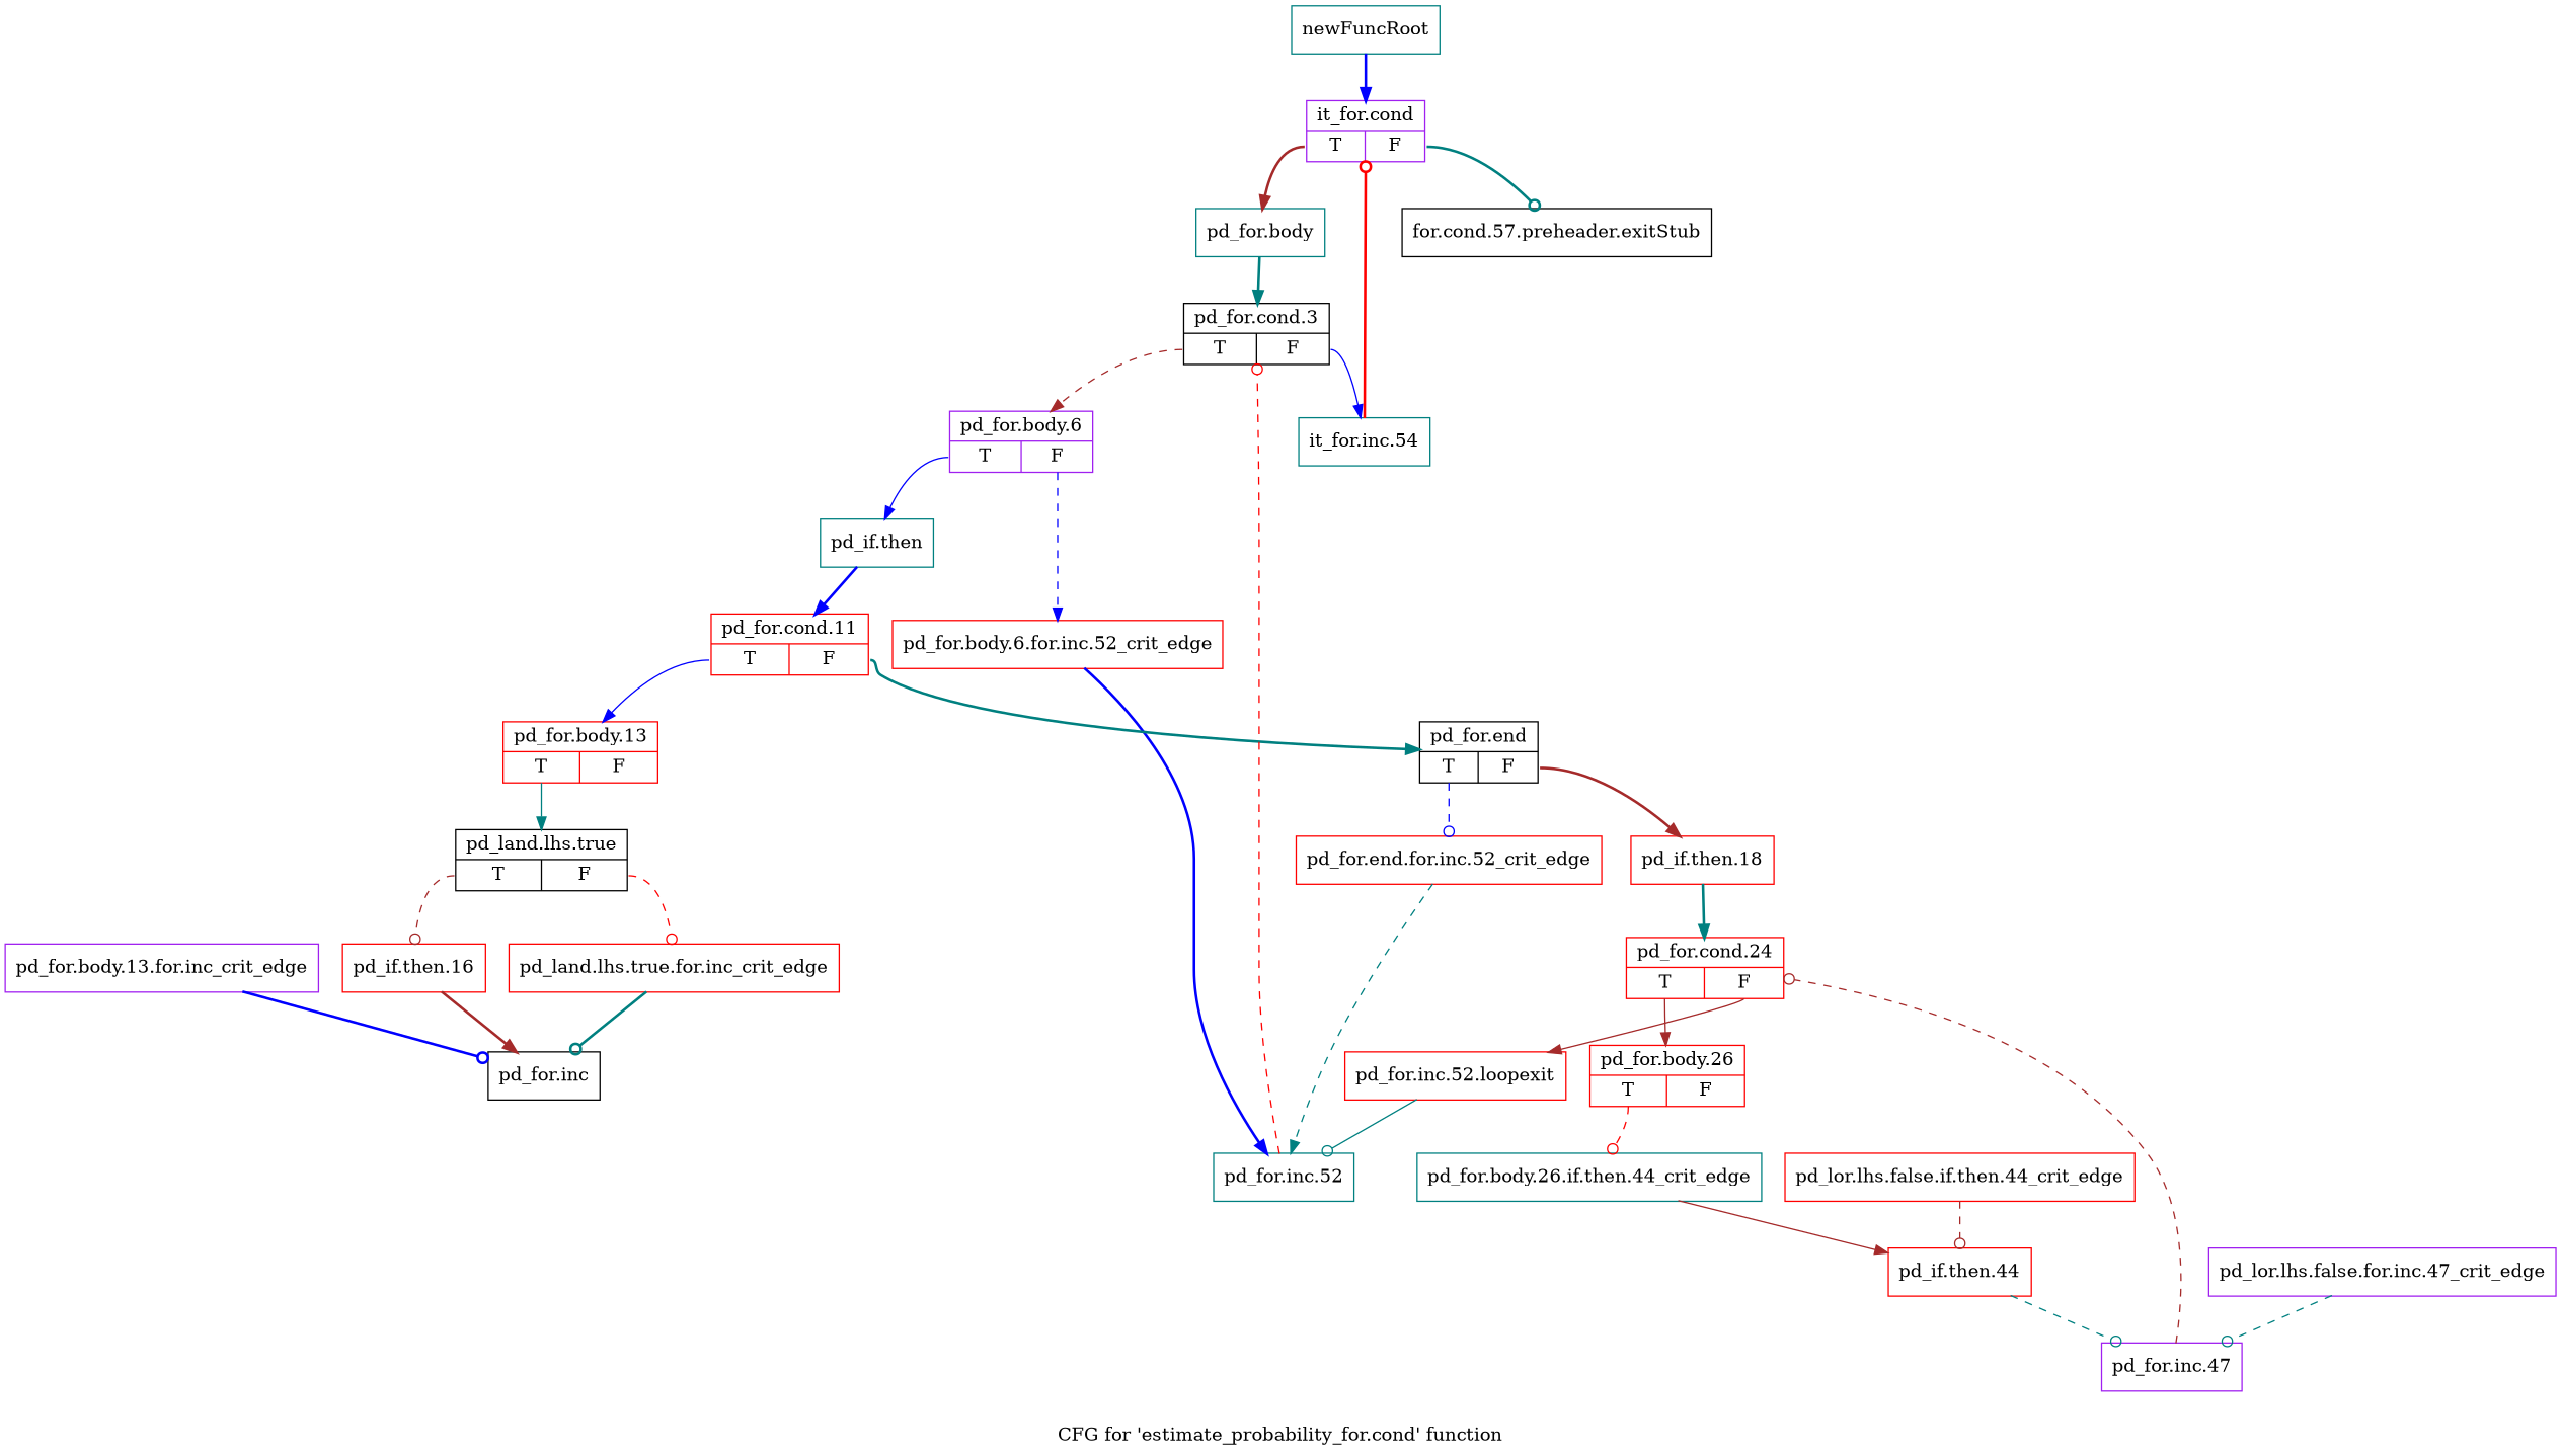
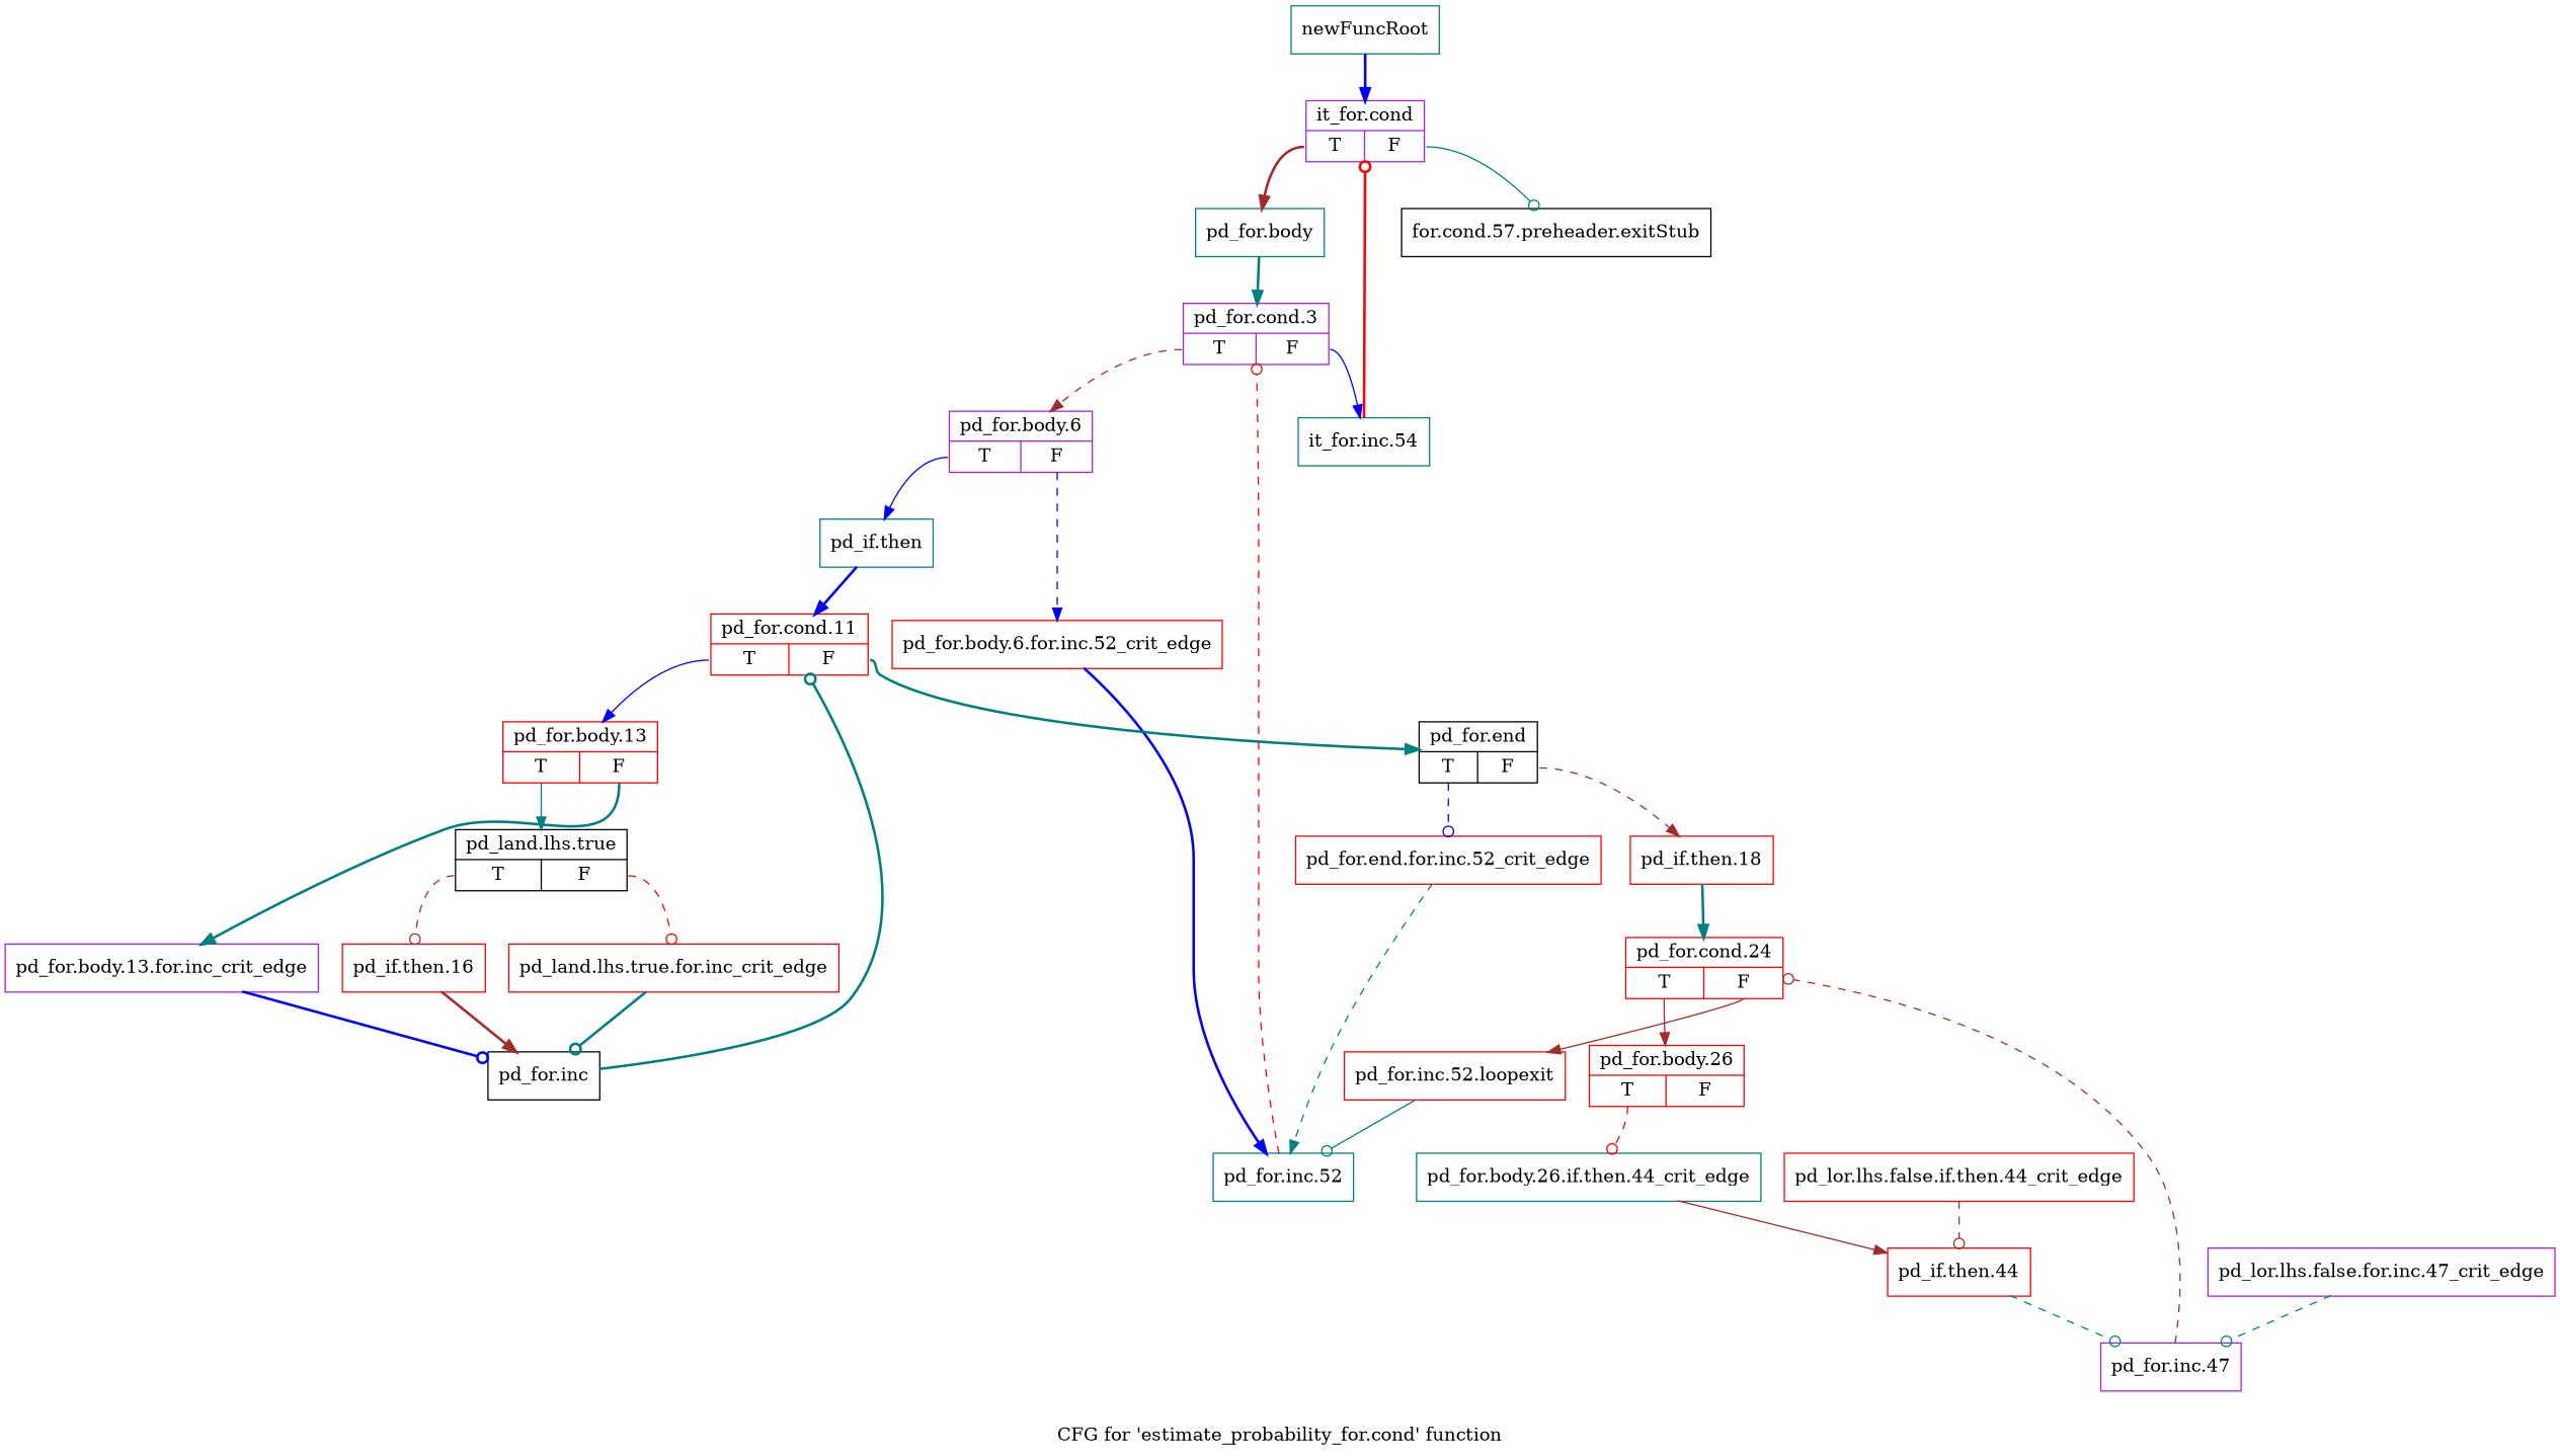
  digraph {
    label="CFG for 'estimate_probability_for.cond' function"
    node [color=red shape=record]
    edge [arrowhead=normal color=teal style=bold]
    n1 [color=teal label="{newFuncRoot}"]
    n2 [color=purple label="{it_for.cond|{<s0>T|<s1>F}}"]
    n3 [color=black label="{for.cond.57.preheader.exitStub}"]
    n4 [color=teal label="{pd_for.body}"]
-   n5 [color=black label="{pd_for.cond.3|{<s0>T|<s1>F}}"]
+   n5 [color=purple label="{pd_for.cond.3|{<s0>T|<s1>F}}"]
    n6 [color=purple label="{pd_for.body.6|{<s0>T|<s1>F}}"]
    n7 [color=teal label="{it_for.inc.54}"]
    n8 [color=teal label="{pd_if.then}"]
    n9 [label="{pd_for.body.6.for.inc.52_crit_edge}"]
    n10 [label="{pd_for.cond.11|{<s0>T|<s1>F}}"]
    n11 [color=teal label="{pd_for.inc.52}"]
    n12 [label="{pd_for.body.13|{<s0>T|<s1>F}}"]
    n13 [color=black label="{pd_for.end|{<s0>T|<s1>F}}"]
    n14 [color=black label="{pd_land.lhs.true|{<s0>T|<s1>F}}"]
    n15 [color=purple label="{pd_for.body.13.for.inc_crit_edge}"]
    n16 [label="{pd_for.end.for.inc.52_crit_edge}"]
    n17 [label="{pd_if.then.18}"]
    n18 [label="{pd_if.then.16}"]
    n19 [label="{pd_land.lhs.true.for.inc_crit_edge}"]
    n20 [color=black label="{pd_for.inc}"]
    n21 [label="{pd_for.cond.24|{<s0>T|<s1>F}}"]
    n22 [label="{pd_for.body.26|{<s0>T|<s1>F}}"]
    n23 [label="{pd_for.inc.52.loopexit}"]
    n24 [color=teal label="{pd_for.body.26.if.then.44_crit_edge}"]
    n25 [label="{pd_if.then.44}"]
    n26 [color=purple label="{pd_for.inc.47}"]
    n27 [color=purple label="{pd_lor.lhs.false.for.inc.47_crit_edge}"]
    n28 [label="{pd_lor.lhs.false.if.then.44_crit_edge}"]
    n1 -> n2 [color=blue]
-   n2 -> n3 [arrowhead=odot tailport=s1]
+   n2 -> n3 [arrowhead=odot style=solid tailport=s1]
    n2 -> n4 [color=brown tailport=s0]
    n4 -> n5
    n5 -> n6 [color=brown style=dashed tailport=s0]
    n5 -> n7 [color=blue style=solid tailport=s1]
    n6 -> n8 [color=blue style=solid tailport=s0]
    n6 -> n9 [color=blue style=dashed tailport=s1]
    n7 -> n2 [arrowhead=odot color=red]
    n8 -> n10 [color=blue]
    n9 -> n11 [color=blue]
    n10 -> n12 [color=blue style=solid tailport=s0]
    n10 -> n13 [tailport=s1]
    n11 -> n5 [arrowhead=odot color=red style=dashed]
    n12 -> n14 [style=solid tailport=s0]
+   n12 -> n15 [tailport=s1]
    n13 -> n16 [arrowhead=odot color=blue style=dashed tailport=s0]
-   n13 -> n17 [color=brown tailport=s1]
+   n13 -> n17 [color=brown style=dashed tailport=s1]
    n14 -> n18 [arrowhead=odot color=brown style=dashed tailport=s0]
    n14 -> n19 [arrowhead=odot color=red style=dashed tailport=s1]
    n15 -> n20 [arrowhead=odot color=blue]
    n16 -> n11 [style=dashed]
    n17 -> n21
    n18 -> n20 [color=brown]
    n19 -> n20 [arrowhead=odot]
+   n20 -> n10 [arrowhead=odot]
    n21 -> n22 [color=brown style=solid tailport=s0]
    n21 -> n23 [color=brown style=solid tailport=s1]
    n22 -> n24 [arrowhead=odot color=red style=dashed tailport=s0]
    n23 -> n11 [arrowhead=odot style=solid]
    n24 -> n25 [color=brown style=solid]
    n25 -> n26 [arrowhead=odot style=dashed]
    n26 -> n21 [arrowhead=odot color=brown style=dashed]
    n27 -> n26 [arrowhead=odot style=dashed]
    n28 -> n25 [arrowhead=odot color=brown style=dashed]
  }
